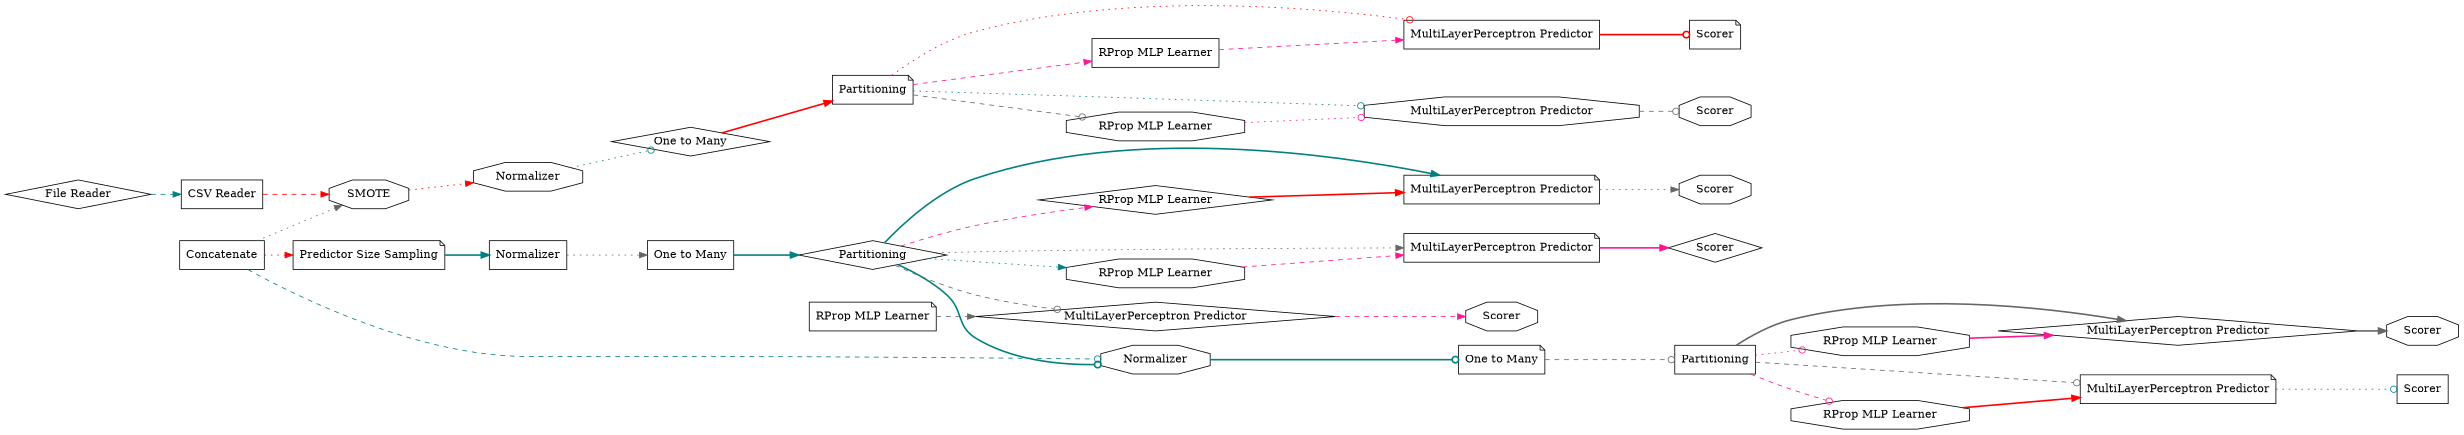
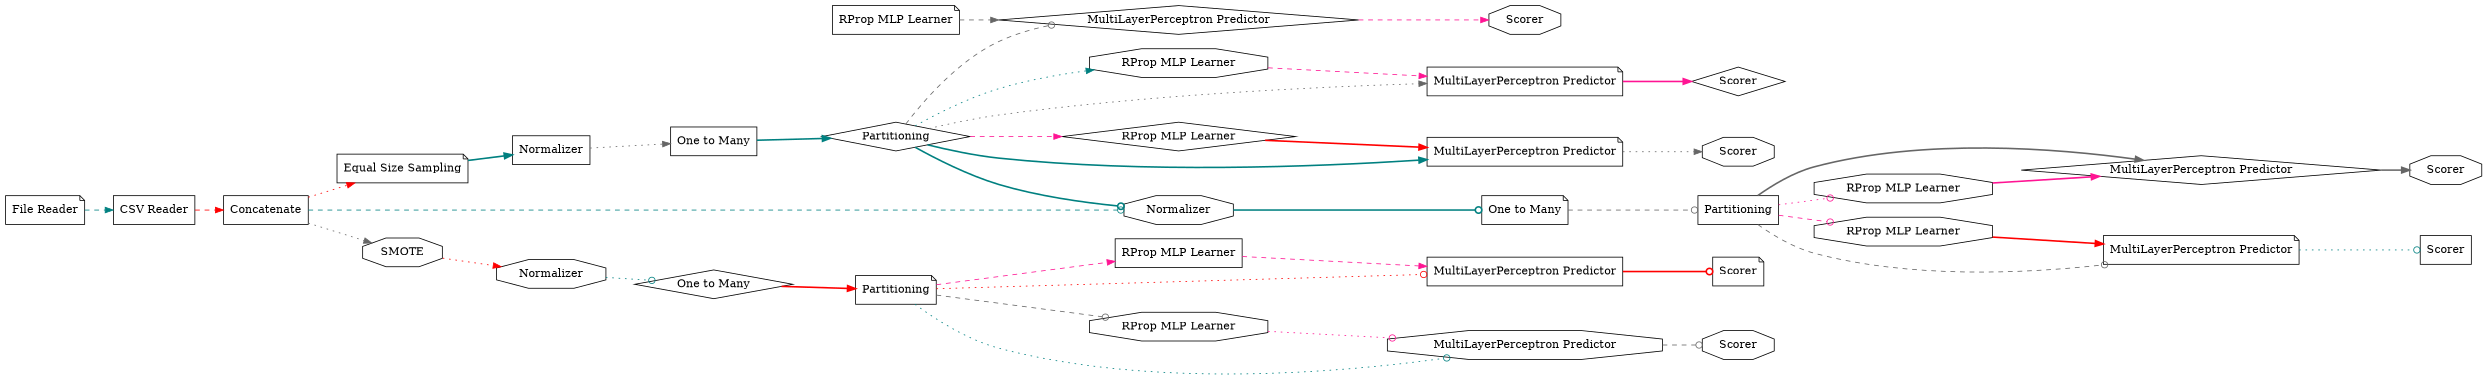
  digraph {
    rankdir=LR
    node [shape=octagon]
    edge [arrowhead=normal color=gray40 style=dashed]
    n1 [label="CSV Reader" shape=box]
    n2 [label=Concatenate shape=box]
-   n3 [label="Predictor Size Sampling" shape=note]
+   n3 [label="Equal Size Sampling" shape=note]
    n4 [label=SMOTE]
    n5 [label=Normalizer]
-   n6 [label="File Reader" shape=diamond]
+   n6 [label="File Reader" shape=note]
    n7 [label=Normalizer shape=box]
    n8 [label=Normalizer]
    n9 [label="One to Many" shape=note]
    n10 [label="One to Many" shape=box]
    n11 [label=Scorer]
    n12 [label=Partitioning shape=diamond]
    n13 [label="MultiLayerPerceptron Predictor" shape=diamond]
    n14 [label=Scorer]
    n15 [label="RProp MLP Learner" shape=diamond]
    n16 [label="MultiLayerPerceptron Predictor" shape=note]
    n17 [label="RProp MLP Learner"]
    n18 [label="MultiLayerPerceptron Predictor" shape=note]
    n19 [label=Scorer shape=diamond]
    n20 [label="One to Many" shape=diamond]
    n21 [label=Scorer]
    n22 [label=Partitioning shape=box]
    n23 [label="MultiLayerPerceptron Predictor" shape=diamond]
    n24 [label="RProp MLP Learner"]
    n25 [label="RProp MLP Learner"]
    n26 [label="MultiLayerPerceptron Predictor" shape=note]
    n27 [label=Scorer shape=box]
    n28 [label="RProp MLP Learner" shape=note]
    n29 [label=Partitioning shape=note]
    n30 [label="RProp MLP Learner"]
    n31 [label="MultiLayerPerceptron Predictor" shape=box]
    n32 [label="RProp MLP Learner" shape=box]
    n33 [label="MultiLayerPerceptron Predictor"]
    n34 [label=Scorer shape=note]
    n35 [label=Scorer]
-   n1 -> n4 [color=red]
+   n1 -> n2 [color=red]
    n2 -> n3 [color=red style=dotted]
    n2 -> n4 [style=dotted]
    n2 -> n5 [arrowhead=odot color=teal]
    n3 -> n7 [color=teal style=bold]
    n4 -> n8 [color=red style=dotted]
    n5 -> n9 [arrowhead=odot color=teal style=bold]
    n6 -> n1 [color=teal]
    n7 -> n10 [style=dotted]
    n8 -> n20 [arrowhead=odot color=teal style=dotted]
    n9 -> n22 [arrowhead=odot]
    n10 -> n12 [color=teal style=bold]
    n12 -> n5 [arrowhead=odot color=teal style=bold]
    n12 -> n13 [arrowhead=odot]
    n12 -> n15 [color=deeppink]
    n12 -> n16 [color=teal style=bold]
    n12 -> n17 [color=teal style=dotted]
    n12 -> n18 [style=dotted]
    n13 -> n14 [color=deeppink]
    n15 -> n16 [color=red style=bold]
    n16 -> n11 [style=dotted]
    n17 -> n18 [color=deeppink]
    n18 -> n19 [color=deeppink style=bold]
    n20 -> n29 [color=red style=bold]
    n22 -> n23 [style=bold]
    n22 -> n24 [arrowhead=odot color=deeppink style=dotted]
    n22 -> n25 [arrowhead=odot color=deeppink]
    n22 -> n26 [arrowhead=odot]
    n23 -> n21 [style=bold]
    n24 -> n23 [color=deeppink style=bold]
    n25 -> n26 [color=red style=bold]
    n26 -> n27 [arrowhead=odot color=teal style=dotted]
    n28 -> n13
    n29 -> n30 [arrowhead=odot]
    n29 -> n31 [arrowhead=odot color=red style=dotted]
    n29 -> n32 [color=deeppink]
    n29 -> n33 [arrowhead=odot color=teal style=dotted]
    n30 -> n33 [arrowhead=odot color=deeppink style=dotted]
    n31 -> n34 [arrowhead=odot color=red style=bold]
    n32 -> n31 [color=deeppink]
    n33 -> n35 [arrowhead=odot]
  }
